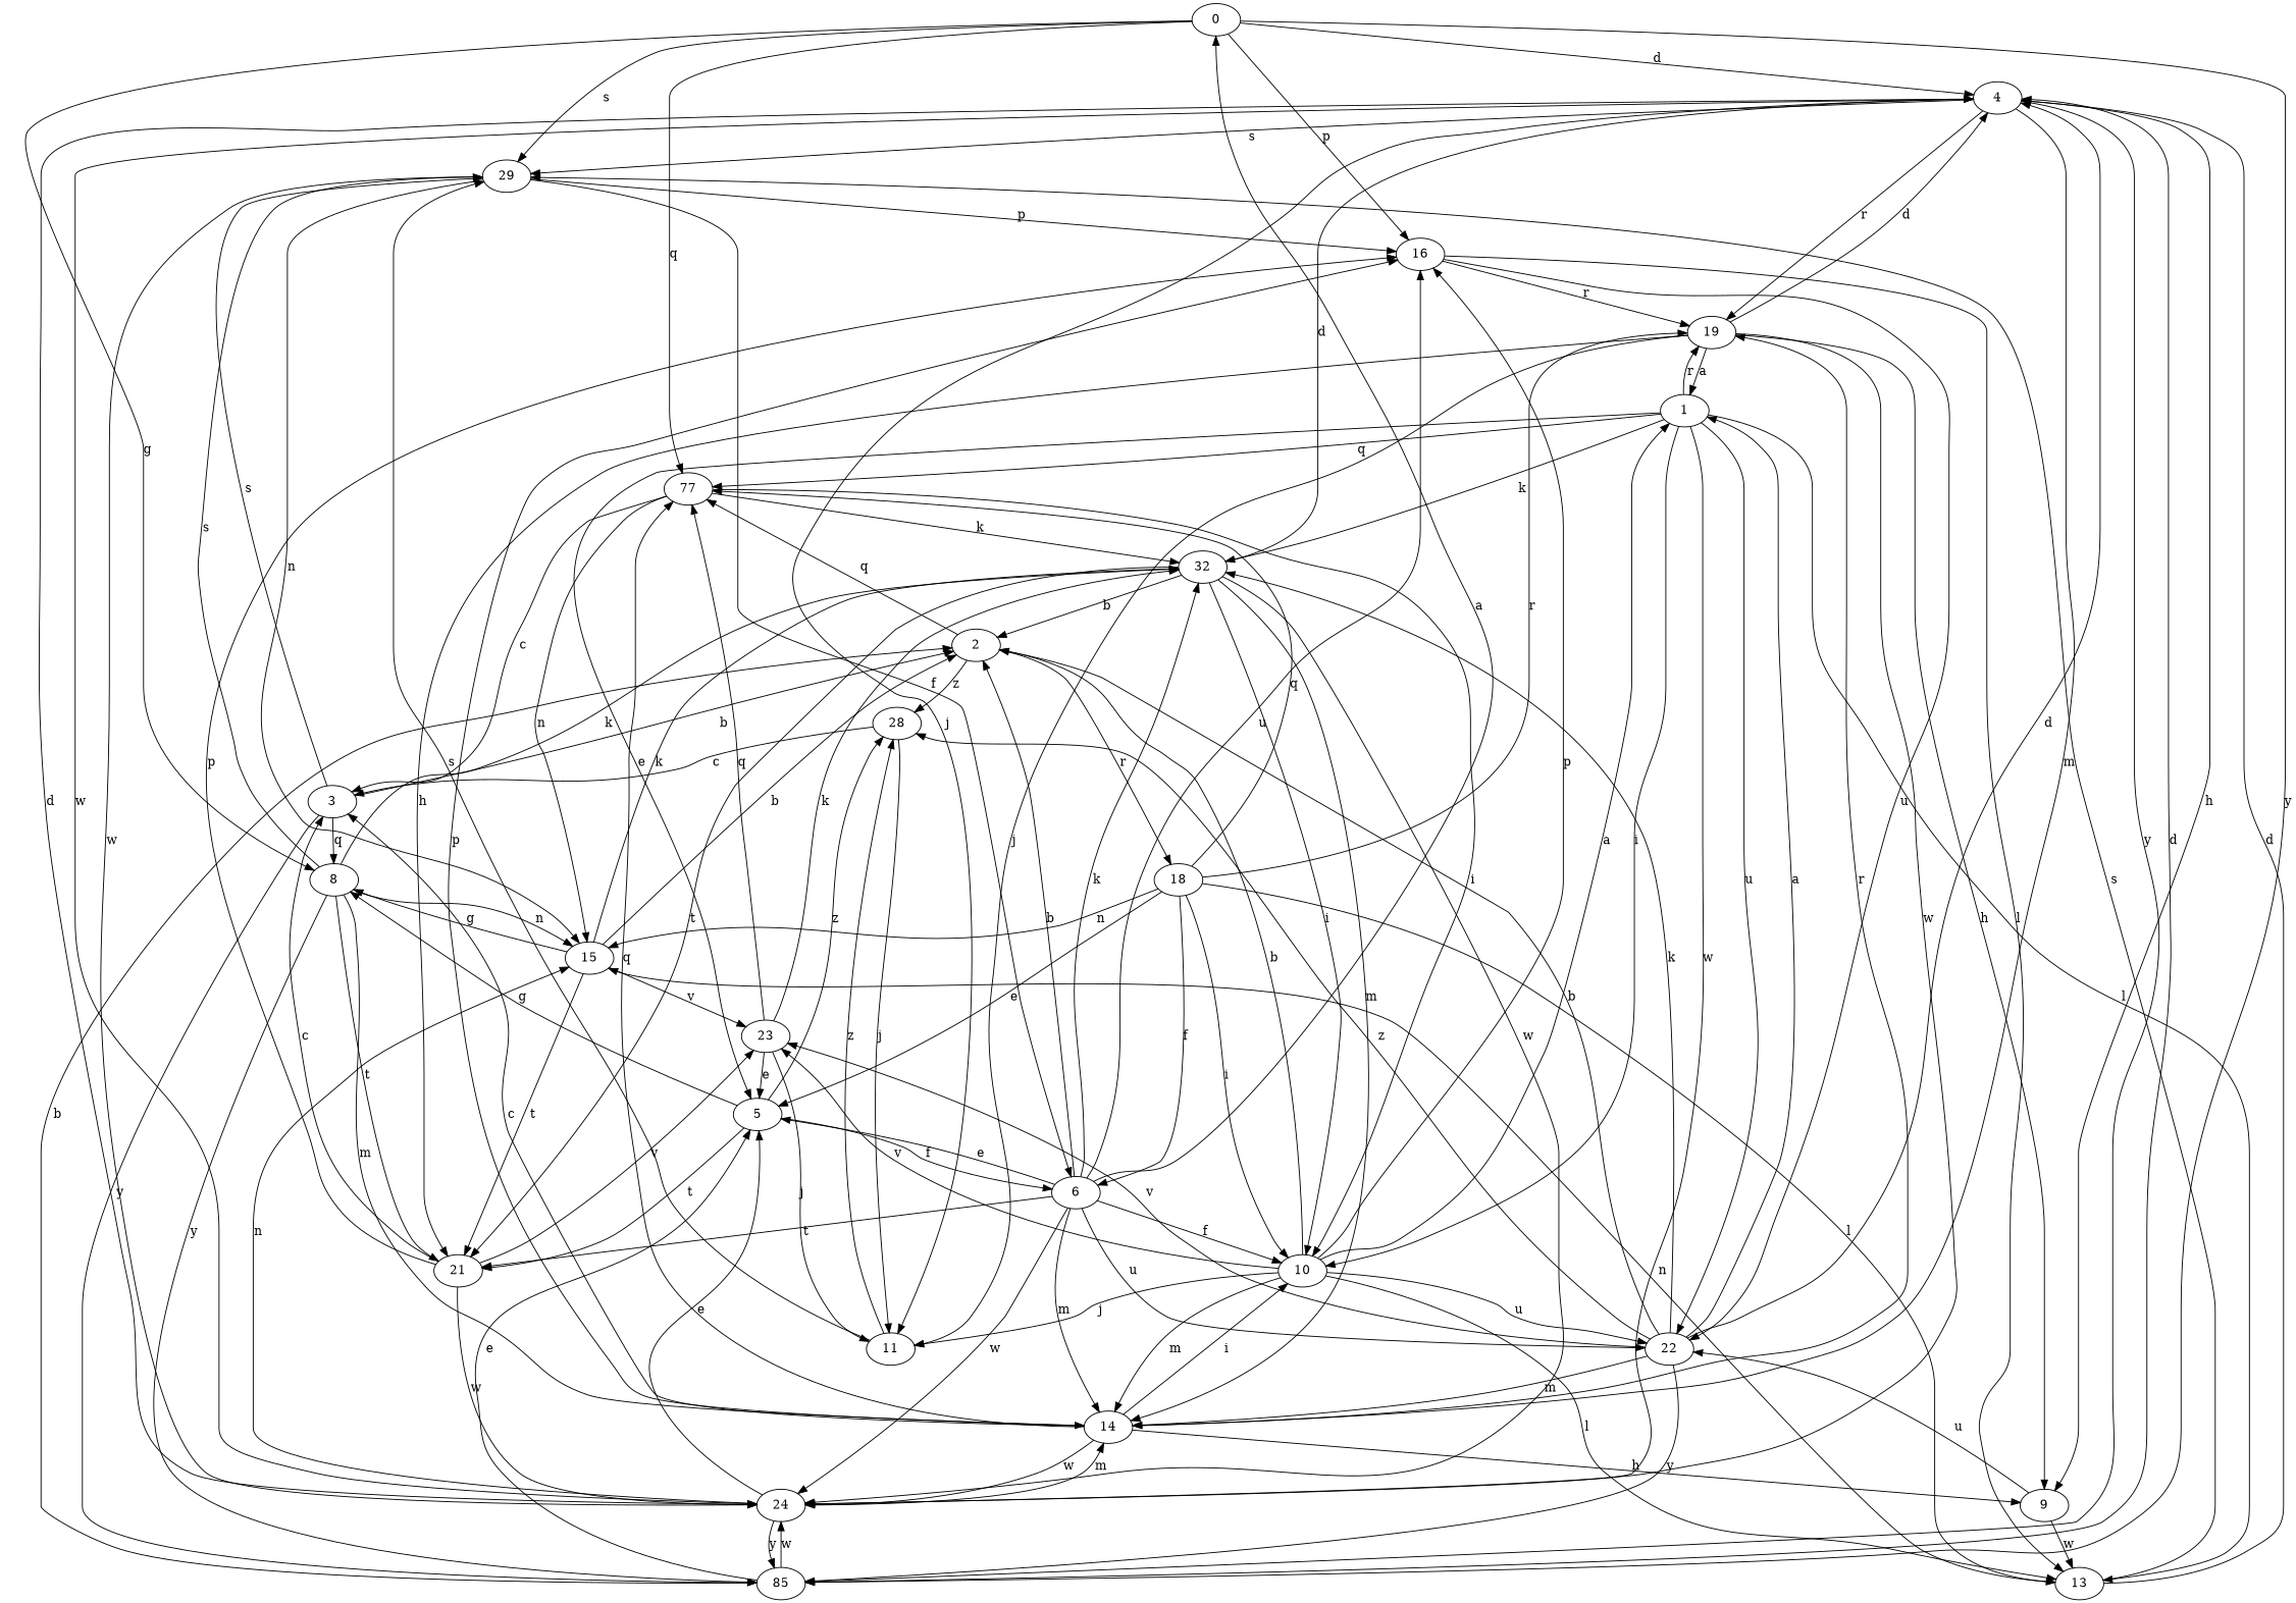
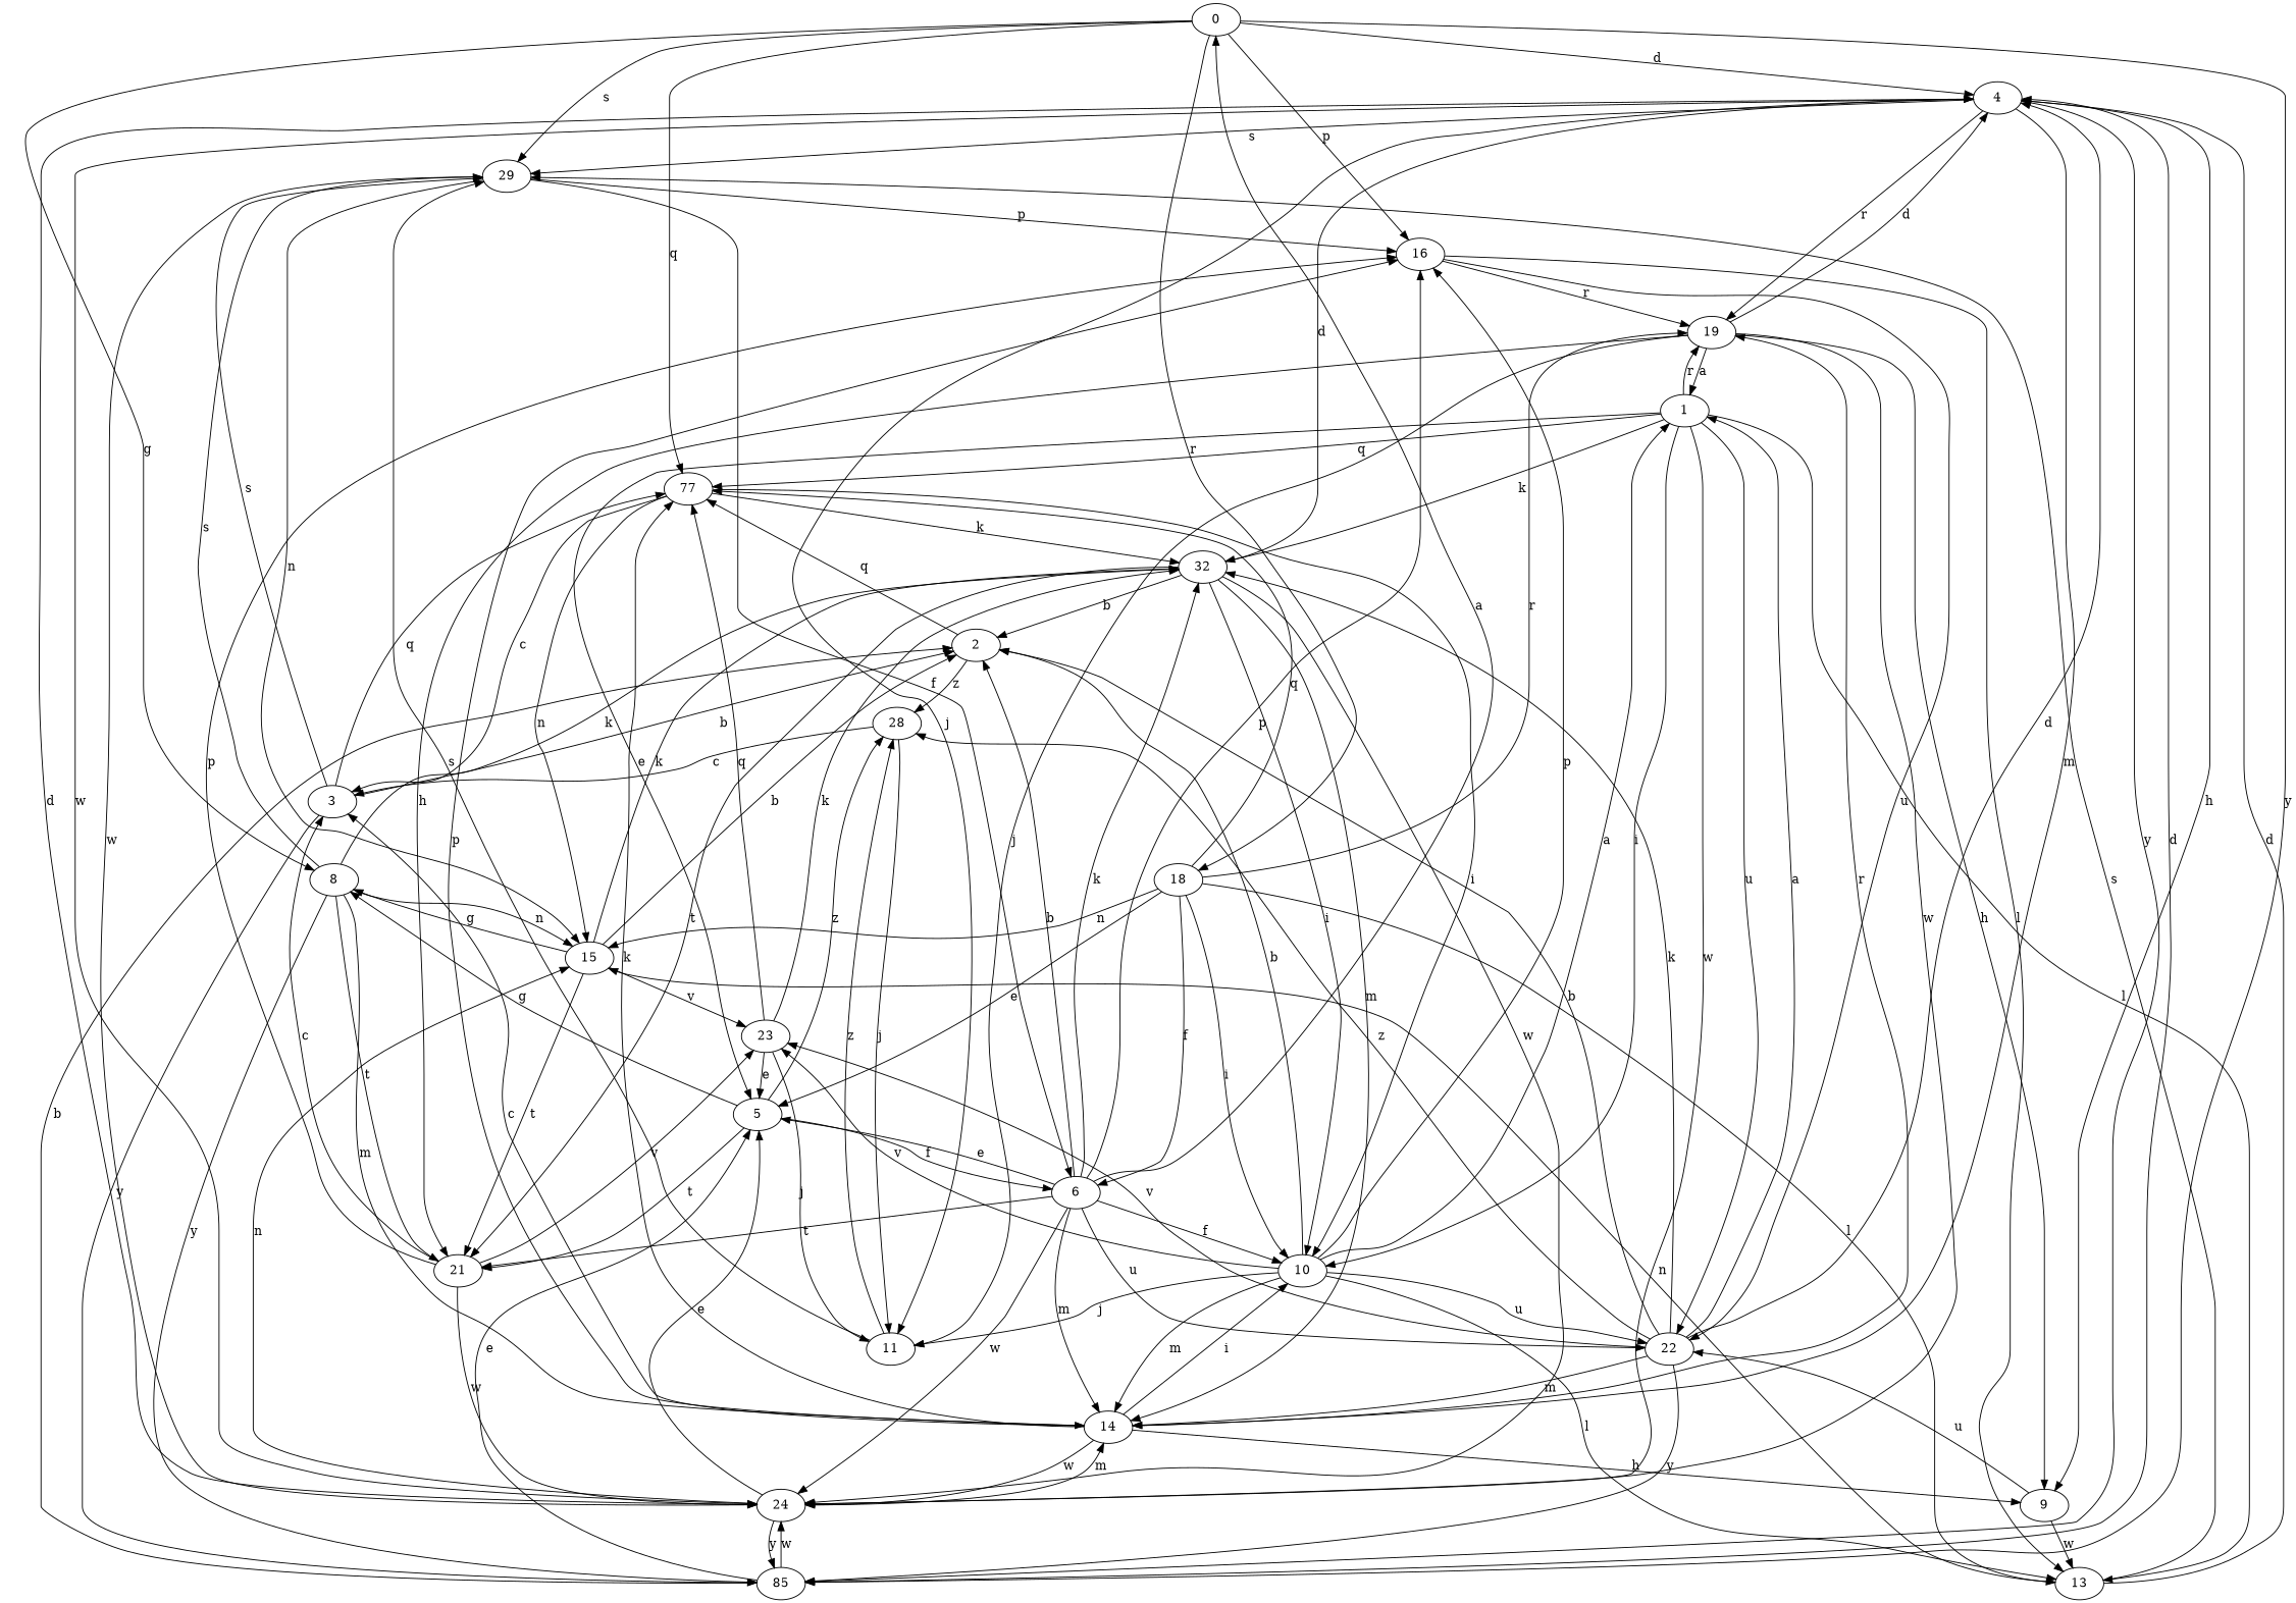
  strict digraph {
    0
    4
    8
    16
    n5 [label=77]
    18
    n7 [label=29]
    n8 [label=85]
    19
    24
    9
    11
    14
    n14 [label=32]
    21
    15
    13
    22
    10
    3
    5
    6
    2
    1
    28
    23
    0 -> 4 [label=d]
    0 -> 8 [label=g]
    0 -> 16 [label=p]
    0 -> n5 [label=q]
-   2 -> 18 [label=r]
+   0 -> 18 [label=r]
    0 -> n7 [label=s]
    0 -> n8 [label=y]
    4 -> n7 [label=s]
    4 -> n8 [label=y]
    4 -> 19 [label=r]
    4 -> 24 [label=w]
    4 -> 9 [label=h]
    4 -> 11 [label=j]
    4 -> 14 [label=m]
    8 -> n7 [label=s]
    8 -> n8 [label=y]
    8 -> 14 [label=m]
    8 -> n14 [label=k]
    8 -> 21 [label=t]
    8 -> 15 [label=n]
    16 -> 19 [label=r]
    16 -> 13 [label=l]
    16 -> 22 [label=u]
    n5 -> n14 [label=k]
    n5 -> 15 [label=n]
    n5 -> 10 [label=i]
    n5 -> 3 [label=c]
    18 -> n5 [label=q]
    18 -> 19 [label=r]
    18 -> 15 [label=n]
    18 -> 13 [label=l]
    18 -> 10 [label=i]
    18 -> 5 [label=e]
    18 -> 6 [label=f]
    n7 -> 16 [label=p]
    n7 -> 24 [label=w]
    n7 -> 15 [label=n]
    n7 -> 6 [label=f]
    n8 -> 4 [label=d]
    n8 -> 24 [label=w]
    n8 -> 5 [label=e]
    n8 -> 2 [label=b]
    19 -> 4 [label=d]
    19 -> 24 [label=w]
    19 -> 9 [label=h]
    19 -> 11 [label=j]
    19 -> 21 [label=h]
    19 -> 1 [label=a]
    24 -> 4 [label=d]
    24 -> n8 [label=y]
    24 -> 14 [label=m]
    24 -> 15 [label=n]
    24 -> 5 [label=e]
    9 -> 13 [label=w]
    9 -> 22 [label=u]
    11 -> n7 [label=s]
    11 -> 28 [label=z]
    14 -> 16 [label=p]
-   14 -> n5 [label=q]
+   14 -> n5 [label=k]
    14 -> 19 [label=r]
    14 -> 24 [label=w]
    14 -> 9 [label=h]
    14 -> 10 [label=i]
    14 -> 3 [label=c]
    n14 -> 4 [label=d]
    n14 -> 24 [label=w]
    n14 -> 14 [label=m]
    n14 -> 21 [label=t]
    n14 -> 10 [label=i]
    n14 -> 2 [label=b]
    21 -> 16 [label=p]
    21 -> 24 [label=w]
    21 -> 3 [label=c]
    21 -> 23 [label=v]
    15 -> 8 [label=g]
    15 -> n14 [label=k]
    15 -> 21 [label=t]
    15 -> 2 [label=b]
    15 -> 23 [label=v]
    13 -> 4 [label=d]
    13 -> n7 [label=s]
    13 -> 15 [label=n]
    22 -> 4 [label=d]
    22 -> n8 [label=y]
    22 -> 14 [label=m]
    22 -> n14 [label=k]
    22 -> 2 [label=b]
    22 -> 1 [label=a]
    22 -> 28 [label=z]
    22 -> 23 [label=v]
    10 -> 16 [label=p]
    10 -> 11 [label=j]
    10 -> 14 [label=m]
    10 -> 13 [label=l]
    10 -> 22 [label=u]
    10 -> 2 [label=b]
    10 -> 1 [label=a]
    10 -> 23 [label=v]
-   3 -> 8 [label=q]
+   3 -> n5 [label=q]
    3 -> n7 [label=s]
    3 -> n8 [label=y]
    3 -> 2 [label=b]
    5 -> 8 [label=g]
    5 -> 21 [label=t]
    5 -> 6 [label=f]
    5 -> 28 [label=z]
    6 -> 0 [label=a]
-   6 -> 16 [label=u]
+   6 -> 16 [label=p]
    6 -> 24 [label=w]
    6 -> 14 [label=m]
    6 -> n14 [label=k]
    6 -> 21 [label=t]
    6 -> 22 [label=u]
    6 -> 10 [label=f]
    6 -> 5 [label=e]
    6 -> 2 [label=b]
    2 -> n5 [label=q]
    2 -> 28 [label=z]
    1 -> n5 [label=q]
    1 -> 19 [label=r]
    1 -> 24 [label=w]
    1 -> n14 [label=k]
    1 -> 13 [label=l]
    1 -> 22 [label=u]
    1 -> 10 [label=i]
    1 -> 5 [label=e]
    28 -> 11 [label=j]
    28 -> 3 [label=c]
    23 -> n5 [label=q]
    23 -> 11 [label=j]
    23 -> n14 [label=k]
    23 -> 5 [label=e]
  }
